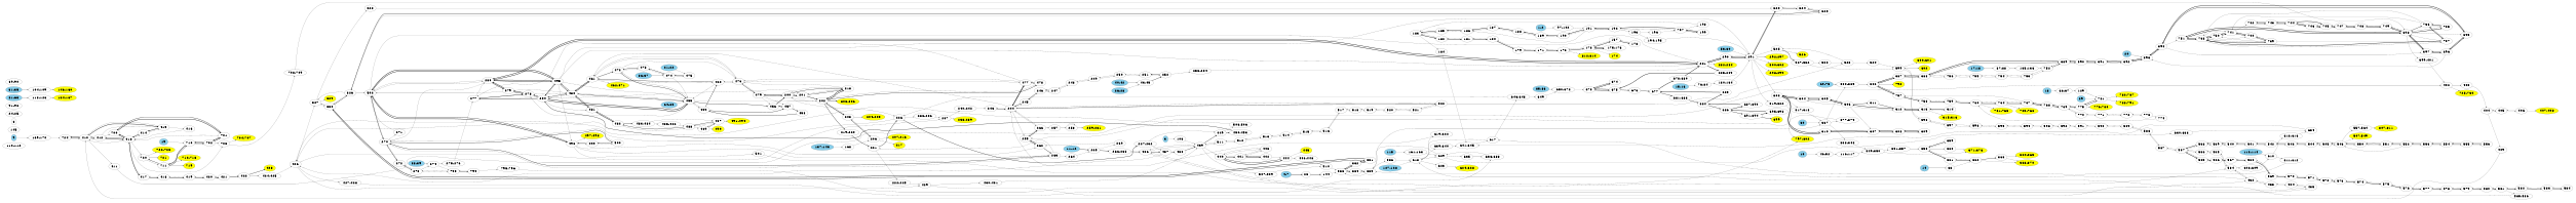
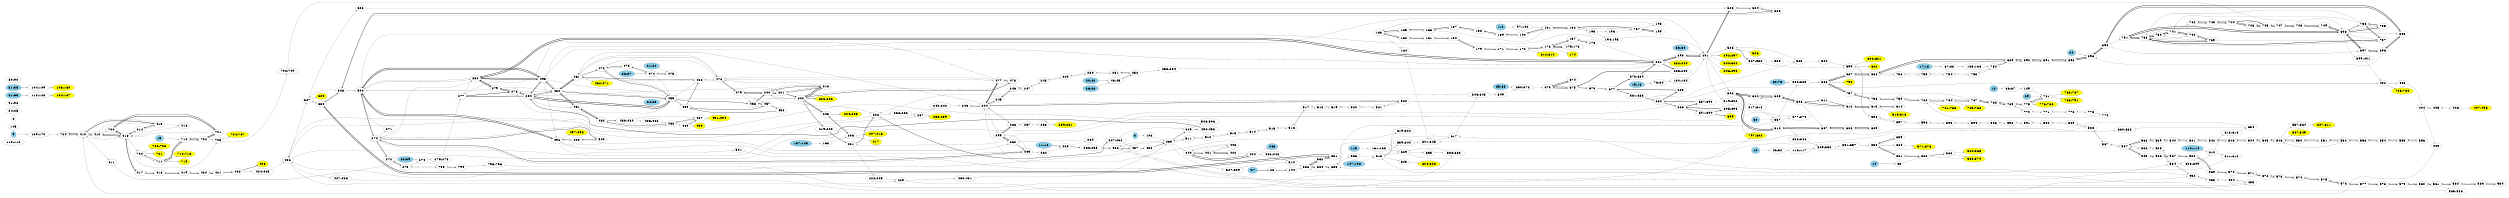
  digraph {
    rankdir=LR
    node [fontsize=40]
    edge [penwidth=1]
    "110-112"
    9 [fillcolor=skyblue style=filled]
    "169-170"
    724
    410
    412
    415
    411
    502
    270
    495
    280
    281
    496
    272
    263
    500
    271
    291
    455
    n21 [label=254]
    480
    279
    290
    "285-289"
    "282-284" [fillcolor=yellow style=filled]
    262
    499
    501
    "497-498" [fillcolor=yellow style=filled]
    273
    255
    264
    274
    793
    "275-276"
    794
    277
    "795-796"
    "797-802" [fillcolor=yellow style=filled]
    323
    525
    "319-322"
    303
    "300-302" [fillcolor=yellow style=filled]
    "298-299" [fillcolor=yellow style=filled]
    "292-297" [fillcolor=yellow style=filled]
    278
    456
    202
    459
    472
    201
    481
    461
    675
    324
    "527-532"
    526 [fillcolor=yellow style=filled]
    "317-318"
    310
    304
    325
    326
    327
    330
    329 [fillcolor=yellow style=filled]
    328
    331
    332
    333
    334
    335
    337
    336
    "380-385"
    "377-379"
    "338-348"
    618
    386
    221
    "349-350"
    387
    792 [fillcolor=yellow style=filled]
    757
    359
    358
    361
    360
    362
    "371-376" [fillcolor=yellow style=filled]
    363
    "366-370" [fillcolor=yellow style=filled]
    "364-365" [fillcolor=yellow style=filled]
    533
    599
    523
    598
    602 [fillcolor=yellow style=filled]
    "600-601" [fillcolor=yellow style=filled]
    524
    "1-2" [fillcolor=skyblue style=filled]
    "97-102"
    191
    192
    186
    190
    193
    n109 [label=797]
    185
    187
    189
    196
    "194-195"
    199
    198
    183
    "64-65" [fillcolor=skyblue style=filled]
    200
    457
    218
    "803-806" [fillcolor=yellow style=filled]
    "219-220"
    478
    203
    460
    476
    473
    482
    "646-648"
    226
    649
    "233-236"
    "227-232"
    426
    "650-672"
    237
    449
    437
    429
    "427-428"
    "240-242"
    "238-239" [fillcolor=yellow style=filled]
    243
    244
    n146 [label=266]
    477
    522
    245
    "462-471" [fillcolor=yellow style=filled]
    257
    521
    246
    265
    534
    479
    458
    206
    "204-205" [fillcolor=yellow style=filled]
    750
    738
    741
    751
    737
    739
    740
    742
    398
    736
    397
    395
    749
    735
    "399-401"
    396
    394
    748
    402
    393
    392
    391
    390
    389
    752
    388
    753
    756
    754
    755
    758
    "603-609"
    432
    535
    610
    617
    433
    536
    "613-616"
    "611-612"
    634
    "641-645"
    556
    555
    554
    553
    552
    551
    546
    550
    "557-564"
    545
    "547-549" [fillcolor=yellow style=filled]
    "807-811" [fillcolor=yellow style=filled]
    544
    759
    760
    764
    "761-763" [fillcolor=yellow style=filled]
    767
    "765-766" [fillcolor=yellow style=filled]
    768
    769
    775
    770
    781
    "776-780" [fillcolor=yellow style=filled]
    771
    "788-791" [fillcolor=yellow style=filled]
    "782-787" [fillcolor=yellow style=filled]
    145
    581
    "585-586"
    580
    582
    579
    583
    "639-640"
    629
    623
    "619-622"
    635
    "630-633"
    "624-628" [fillcolor=yellow style=filled]
    "222-225"
    "503-506"
    "450-453"
    438
    "430-431"
    "636-638"
    413
    700
    720
    703
    414
    417
    701
    416
    711
    "722-723" [fillcolor=yellow style=filled]
    721 [fillcolor=yellow style=filled]
    "708-709"
    "704-707" [fillcolor=yellow style=filled]
    418
    702
    710
    743
    744
    745
    746
    747
    "483-484"
    488
    487
    "485-486"
    489
    "491-494" [fillcolor=yellow style=filled]
    490 [fillcolor=yellow style=filled]
    8
    29 [fillcolor=skyblue style=filled]
    258
    "259-261" [fillcolor=yellow style=filled]
    307
    305
    439
    434
    673
    674
    269
    "266-268"
    436
    309
    308
    306
    311
    312
    313
    "315-316" [fillcolor=yellow style=filled]
    314
    "38-39" [fillcolor=skyblue style=filled]
    "24-25"
    773
    772
    774
    "36-37" [fillcolor=skyblue style=filled]
    474
    475
    520
    519
    518
    517
    516
    515
    514
    513
    512
    511
    440
    "507-509"
    435
    441
    444
    443
    510
    537
    587
    538
    565
    588
    539
    566
    589
    590
    591
    592
    593
    594
    595
    596
    597
    30 [fillcolor=skyblue style=filled]
    "351-357"
    19 [fillcolor=skyblue style=filled]
    719 [fillcolor=yellow style=filled]
    "712-718" [fillcolor=yellow style=filled]
    "53-60" [fillcolor=skyblue style=filled]
    10 [fillcolor=skyblue style=filled]
    "46-52"
    "116-117"
    442
    "446-448"
-   445 [fillcolor=yellow style=filled]
+   445 [fillcolor=skyblue style=filled]
    "40-42" [fillcolor=skyblue style=filled]
    "43-45"
    252
    251
    "253-254"
    250
    249
    248
    247
    676
    677
    "681-683"
    "678-680"
    684
    686
    685
    "691-694"
    "687-690"
    699 [fillcolor=yellow style=filled]
    "695-698"
    "15-16" [fillcolor=skyblue style=filled]
    "76-84"
    "130-134"
    217 [fillcolor=yellow style=filled]
    "207-216" [fillcolor=yellow style=filled]
    115 [fillcolor=skyblue style=filled]
    "161-163"
    "85-86" [fillcolor=skyblue style=filled]
    "137-143" [fillcolor=skyblue style=filled]
    168
    "26-28" [fillcolor=skyblue style=filled]
    n383 [label=157]
    178
    173
    172
    "175-176"
    174 [fillcolor=yellow style=filled]
    171
    "812-814" [fillcolor=yellow style=filled]
    179
    180
    181
    182
    184
    188
    14 [fillcolor=skyblue style=filled]
    68
    543
    542
    541
    540
    567
    568
    569
    570
    571
    572
    573
    574
    575
    576
    577
    578
    584
    20 [fillcolor=skyblue style=filled]
    "725-734" [fillcolor=yellow style=filled]
    403
    404
    406
    405
    "407-408" [fillcolor=yellow style=filled]
    409
    "91-96"
    419
    420
    421
    422
    "424-425"
    423 [fillcolor=yellow style=filled]
    "113-114" [fillcolor=skyblue style=filled]
    "69-75" [fillcolor=skyblue style=filled]
    "17-18" [fillcolor=skyblue style=filled]
    "87-88"
    "135-136"
    "11-12" [fillcolor=skyblue style=filled]
    13 [fillcolor=skyblue style=filled]
    "66-67"
    129
    "61-63" [fillcolor=skyblue style=filled]
    "118-126"
    "164-167" [fillcolor=yellow style=filled]
    "31-35" [fillcolor=skyblue style=filled]
    "104-109"
    "146-160" [fillcolor=yellow style=filled]
    "21-22" [fillcolor=skyblue style=filled]
    3 [fillcolor=skyblue style=filled]
    103
    "4-7" [fillcolor=skyblue style=filled]
    23
    144
    "89-90"
    "127-128" [fillcolor=skyblue style=filled]
    9 -> "169-170"
    "169-170" -> 724
    724 -> 410 [penwidth=4]
    410 -> 724 [penwidth=4]
    410 -> 412 [penwidth=4]
    410 -> 415 [penwidth=4]
    410 -> 411
    412 -> 410
    412 -> 415
    412 -> 413 [penwidth=4]
    412 -> 700
    415 -> 410
    415 -> 414 [penwidth=4]
    415 -> 416
    411 -> 402
    502 -> 270 [penwidth=3]
    502 -> 495 [penwidth=4]
    502 -> 280
    502 -> 281
    502 -> 496 [penwidth=4]
    270 -> 502
    270 -> 272 [penwidth=3]
    270 -> 263
    270 -> 500 [penwidth=3]
    270 -> 271
    495 -> 502 [penwidth=4]
    495 -> 280 [penwidth=4]
    495 -> 281
    495 -> 496
    495 -> 291
    495 -> 455
    495 -> n21 [penwidth=4]
    495 -> 480 [penwidth=3]
    280 -> 502
    280 -> 270
    280 -> 495 [penwidth=4]
    280 -> 281 [penwidth=4]
    280 -> 279 [penwidth=4]
    281 -> 280 [penwidth=4]
    281 -> 290 [penwidth=4]
    281 -> "285-289" [penwidth=4]
    281 -> "282-284"
    496 -> 502 [penwidth=3]
    496 -> 263
    496 -> 262
    496 -> 499
    496 -> 501
    496 -> "497-498"
    272 -> 270
    272 -> 273 [penwidth=3]
    263 -> 270 [penwidth=3]
    263 -> 255
    263 -> 264
    500 -> 270
    500 -> 499 [penwidth=3]
    271 -> 502
    291 -> 290 [penwidth=4]
    291 -> 323 [penwidth=3]
    291 -> 525
    291 -> "319-322"
    291 -> 303
    291 -> "300-302"
    291 -> "298-299"
    291 -> "292-297"
    455 -> n21 [penwidth=4]
    455 -> 480
    455 -> 278
    455 -> 456 [penwidth=3]
    455 -> 202
    455 -> 459
    455 -> 472
    n21 -> 495
    n21 -> 455 [penwidth=4]
    n21 -> 480
    n21 -> 277 [penwidth=4]
    n21 -> 278 [penwidth=4]
    n21 -> 201
    n21 -> 481
    480 -> 495 [penwidth=3]
    480 -> 455 [penwidth=3]
    480 -> n21 [penwidth=3]
    480 -> 481 [penwidth=3]
    480 -> 461 [penwidth=4]
    279 -> 502
    279 -> 280 [penwidth=4]
    279 -> 480
    279 -> 278 [penwidth=3]
    290 -> 281 [penwidth=4]
    290 -> 291 [penwidth=4]
    "285-289" -> 675 [penwidth=4]
    262 -> 263 [penwidth=3]
    262 -> 255 [penwidth=3]
    499 -> 496 [penwidth=3]
    499 -> 500
    501 -> 534
    273 -> 272
    273 -> 274
    273 -> 793
    255 -> 262 [penwidth=3]
    255 -> n146 [penwidth=4]
    264 -> 265
    274 -> 793
    274 -> "275-276"
    793 -> 273
    793 -> 794 [penwidth=3]
    "275-276" -> 277
    794 -> 793
    794 -> "795-796"
    277 -> 280
    277 -> 278 [penwidth=4]
    "795-796" -> "797-802"
    323 -> 291 [penwidth=3]
    323 -> 324 [penwidth=3]
    525 -> "527-532" [penwidth=3]
    525 -> 526
    "319-322" -> "797-802"
    303 -> "317-318"
    303 -> 310 [penwidth=4]
    303 -> 304 [penwidth=4]
    278 -> n21
    278 -> 480
    278 -> 279 [penwidth=4]
    456 -> 200 [penwidth=4]
    456 -> 457
    202 -> 200
    202 -> 218 [penwidth=4]
    202 -> "803-806" [penwidth=3]
    202 -> "219-220" [penwidth=3]
    202 -> 478 [penwidth=3]
    202 -> 203 [penwidth=4]
    459 -> 455
    459 -> 457 [penwidth=3]
    459 -> 460 [penwidth=3]
    472 -> 455 [penwidth=3]
    472 -> 476
    472 -> 473
    201 -> 202 [penwidth=4]
    201 -> 200
    201 -> 218 [penwidth=3]
    481 -> 480 [penwidth=3]
    481 -> 482 [penwidth=4]
    461 -> 480 [penwidth=4]
    461 -> 472 [penwidth=3]
    461 -> 460
    461 -> 476
    461 -> "462-471"
    675 -> 673 [penwidth=4]
    675 -> 676 [penwidth=3]
    324 -> 323
    324 -> 325 [penwidth=3]
    "527-532" -> 533
    "527-532" -> 599
    "317-318" -> 337
    310 -> 303 [penwidth=4]
    310 -> 307 [penwidth=4]
    304 -> 303 [penwidth=4]
    304 -> 305 [penwidth=4]
    325 -> 324
    325 -> 326 [penwidth=3]
    326 -> 502
    326 -> 325
    326 -> 327
    326 -> 330
    327 -> 330
    327 -> 329
    327 -> 328
    330 -> 326 [penwidth=3]
    330 -> 327
    330 -> 331 [penwidth=3]
    328 -> 323
    331 -> 330 [penwidth=4]
    331 -> 332 [penwidth=3]
    332 -> 331 [penwidth=4]
    332 -> 333 [penwidth=3]
    333 -> 332 [penwidth=4]
    333 -> 334 [penwidth=3]
    334 -> 333
    334 -> 335 [penwidth=3]
    335 -> 333
    335 -> 334
    335 -> 337
    335 -> 336
    337 -> "380-385"
    337 -> "377-379"
    337 -> "338-348"
    336 -> 618
    "380-385" -> 386
    "377-379" -> 221
    "338-348" -> "349-350"
    618 -> "639-640"
    618 -> 629
    618 -> 623
    618 -> "619-622"
    386 -> 387 [penwidth=4]
    386 -> 792
    386 -> 757 [penwidth=4]
    221 -> 226 [penwidth=3]
    221 -> "222-225"
    "349-350" -> "371-376"
    "349-350" -> "351-357"
    387 -> 386 [penwidth=4]
    387 -> 388 [penwidth=4]
    757 -> 386 [penwidth=3]
    757 -> 758 [penwidth=4]
    359 -> 358 [penwidth=4]
    358 -> 359
    358 -> 361 [penwidth=4]
    358 -> 360
    361 -> 358
    361 -> 362 [penwidth=4]
    360 -> "371-376"
    362 -> 361
    362 -> 363 [penwidth=3]
    362 -> "366-370"
    363 -> "366-370"
    363 -> "364-365"
    533 -> 523
    599 -> 598
    599 -> 602
    599 -> "600-601"
    523 -> 525
    523 -> 524
    598 -> 599
    598 -> 597
    524 -> 599
    "1-2" -> "97-102"
    "97-102" -> 191
    191 -> 192 [penwidth=3]
    191 -> 186
    191 -> 190 [penwidth=4]
    192 -> 191 [penwidth=4]
    192 -> 193
    192 -> n109
    186 -> 185 [penwidth=4]
    186 -> 187
    190 -> 191
    190 -> 189 [penwidth=4]
    193 -> 196
    193 -> "194-195"
    n109 -> 192 [penwidth=4]
    n109 -> 199 [penwidth=3]
    n109 -> 198
    185 -> 186
    185 -> 183 [penwidth=4]
    187 -> 186 [penwidth=4]
    187 -> 188
    189 -> 190
    189 -> 188 [penwidth=4]
    196 -> n109
    "194-195" -> 291
    199 -> n109 [penwidth=4]
    198 -> 183
    183 -> 185
    183 -> 182 [penwidth=4]
    183 -> 184
    "64-65" -> 455
    200 -> 201 [penwidth=4]
    200 -> 218 [penwidth=3]
    200 -> 226
    200 -> 479 [penwidth=4]
    457 -> 456 [penwidth=3]
    457 -> 458 [penwidth=3]
    218 -> 202 [penwidth=4]
    218 -> 201
    218 -> 200
    218 -> 476
    "219-220" -> 221 [penwidth=3]
    478 -> 202
    478 -> 477 [penwidth=3]
    203 -> 202
    203 -> 206 [penwidth=3]
    203 -> "204-205"
    460 -> 455
    460 -> 461 [penwidth=3]
    460 -> 476
    476 -> 461
    476 -> 460
    476 -> 477
    476 -> 479 [penwidth=3]
    473 -> 472 [penwidth=3]
    473 -> 474
    482 -> 481 [penwidth=3]
    482 -> "483-484" [penwidth=3]
    482 -> 488
    "646-648" -> 226
    "646-648" -> 649
    226 -> "233-236"
    226 -> "227-232" [penwidth=3]
    226 -> 426
    649 -> "650-672"
    "233-236" -> 237
    "227-232" -> 449
    "227-232" -> 437
    426 -> 327
    426 -> 237
    426 -> 429
    426 -> "427-428"
    "650-672" -> 673
    237 -> "240-242"
    237 -> "238-239"
    449 -> "503-506"
    449 -> "450-453" [penwidth=3]
    437 -> 426
    437 -> 438 [penwidth=3]
    429 -> 432
    429 -> "430-431"
    "427-428" -> "636-638"
    "240-242" -> 243
    243 -> 244 [penwidth=3]
    244 -> 255
    244 -> 461
    244 -> 243
    244 -> n146
    244 -> 477 [penwidth=4]
    244 -> 522 [penwidth=3]
    244 -> 245
    n146 -> 255
    n146 -> 244
    n146 -> 257
    477 -> 277
    477 -> 478
    477 -> 476
    477 -> 244 [penwidth=4]
    522 -> 523
    522 -> 244
    522 -> 521
    245 -> 244 [penwidth=3]
    245 -> 246
    257 -> 258
    521 -> 522
    521 -> 520
    246 -> 245 [penwidth=3]
    246 -> 247
    265 -> 269
    265 -> "266-268" [penwidth=3]
    534 -> "603-609"
    534 -> 432
    534 -> 535
    479 -> 456
    479 -> 200 [penwidth=3]
    479 -> 457
    479 -> 476
    458 -> 459 [penwidth=3]
    206 -> 203
    206 -> 217
    206 -> "207-216"
    750 -> 738 [penwidth=4]
    750 -> 741 [penwidth=4]
    738 -> 750 [penwidth=4]
    738 -> 741
    738 -> 751 [penwidth=4]
    738 -> 737
    738 -> 739 [penwidth=4]
    738 -> 740
    741 -> 750 [penwidth=4]
    741 -> 740 [penwidth=3]
    741 -> 742
    751 -> 738 [penwidth=4]
    751 -> 398 [penwidth=4]
    737 -> 738 [penwidth=4]
    737 -> 398
    737 -> 736
    739 -> 750
    739 -> 738
    739 -> 737
    739 -> 740 [penwidth=3]
    740 -> 741 [penwidth=4]
    740 -> 739 [penwidth=3]
    742 -> 743 [penwidth=4]
    398 -> 751 [penwidth=4]
    398 -> 736 [penwidth=3]
    398 -> 397 [penwidth=4]
    398 -> 395
    398 -> 749 [penwidth=3]
    398 -> 735 [penwidth=4]
    398 -> "399-401"
    736 -> 738
    736 -> 741
    736 -> 737 [penwidth=4]
    736 -> 735
    397 -> 398 [penwidth=4]
    397 -> 396 [penwidth=4]
    395 -> 396 [penwidth=3]
    395 -> 394 [penwidth=4]
    749 -> 398 [penwidth=4]
    749 -> 748 [penwidth=3]
    735 -> 398
    735 -> 736 [penwidth=4]
    "399-401" -> 402
    396 -> 397 [penwidth=3]
    396 -> 395 [penwidth=4]
    396 -> 393
    394 -> 751
    394 -> 397
    394 -> 395 [penwidth=3]
    394 -> 393 [penwidth=4]
    748 -> 749 [penwidth=4]
    748 -> 747 [penwidth=3]
    402 -> "725-734"
    402 -> 403
    393 -> 394 [penwidth=4]
    393 -> 392 [penwidth=4]
    392 -> 393 [penwidth=4]
    392 -> 391 [penwidth=4]
    391 -> 392 [penwidth=4]
    391 -> 390 [penwidth=4]
    390 -> 391 [penwidth=4]
    390 -> 389 [penwidth=4]
    389 -> 390 [penwidth=4]
    389 -> 752
    389 -> 388 [penwidth=4]
    752 -> 389 [penwidth=3]
    752 -> 753
    388 -> 387 [penwidth=4]
    388 -> 389 [penwidth=3]
    388 -> 756
    753 -> 752
    753 -> 754
    756 -> 388
    756 -> 755
    754 -> 753
    754 -> 755
    755 -> 756
    755 -> 754
    758 -> 757
    758 -> 759 [penwidth=4]
    "603-609" -> 610
    432 -> 534
    432 -> 617
    432 -> 433
    535 -> 534
    535 -> 536
    610 -> "613-616"
    610 -> "611-612"
    617 -> 618
    617 -> "646-648"
    433 -> 432
    433 -> 434
    536 -> 535
    536 -> 537
    "613-616" -> 634
    "611-612" -> 335
    634 -> "641-645"
    "641-645" -> 617
    556 -> 555 [penwidth=4]
    555 -> 556
    555 -> 554 [penwidth=4]
    554 -> 555
    554 -> 553 [penwidth=4]
    553 -> 554
    553 -> 552 [penwidth=4]
    552 -> 553
    552 -> 551 [penwidth=4]
    552 -> 546
    551 -> 552
    551 -> 550 [penwidth=4]
    546 -> 550
    546 -> "557-564"
    546 -> 545 [penwidth=4]
    546 -> "547-549"
    550 -> 551
    550 -> 546 [penwidth=4]
    "557-564" -> "807-811"
    545 -> 546
    545 -> 544 [penwidth=4]
    544 -> 545
    544 -> 543 [penwidth=4]
    759 -> 758
    759 -> 760 [penwidth=4]
    760 -> 759
    760 -> 764 [penwidth=4]
    760 -> "761-763"
    764 -> 760
    764 -> 767 [penwidth=4]
    764 -> "765-766"
    767 -> 757
    767 -> 764
    767 -> 768 [penwidth=4]
    768 -> 767 [penwidth=3]
    768 -> 769 [penwidth=4]
    769 -> 768 [penwidth=3]
    769 -> 775 [penwidth=4]
    769 -> 770
    775 -> 769
    775 -> 781 [penwidth=3]
    775 -> "776-780"
    770 -> 769
    770 -> 771
    781 -> 775 [penwidth=3]
    781 -> "788-791"
    781 -> "782-787"
    771 -> 770
    771 -> 772
    581 -> "585-586"
    581 -> 580
    581 -> 582 [penwidth=4]
    "585-586" -> 618
    580 -> 581 [penwidth=4]
    580 -> 579
    582 -> 581
    582 -> 583 [penwidth=4]
    579 -> 580 [penwidth=4]
    579 -> 578
    583 -> 582
    583 -> 584 [penwidth=4]
    "639-640" -> "641-645"
    629 -> 335
    629 -> 635
    629 -> "630-633"
    623 -> "624-628"
    "619-622" -> 244
    635 -> "636-638"
    "630-633" -> 634
    "222-225" -> 429
    "503-506" -> 426
    "450-453" -> n21 [penwidth=3]
    438 -> 439 [penwidth=3]
    "430-431" -> 439
    "636-638" -> 629
    413 -> 410
    413 -> 412 [penwidth=3]
    413 -> 700 [penwidth=4]
    413 -> 720
    413 -> 703
    413 -> 414
    413 -> 417 [penwidth=4]
    700 -> 413 [penwidth=3]
    700 -> 701 [penwidth=4]
    720 -> 711
    720 -> "722-723"
    720 -> 721
    703 -> "708-709"
    703 -> "704-707"
    414 -> 415
    414 -> 413 [penwidth=4]
    417 -> 413
    417 -> 418 [penwidth=4]
    701 -> 413
    701 -> 700 [penwidth=3]
    701 -> 702 [penwidth=4]
    416 -> 413
    711 -> 720 [penwidth=3]
    711 -> 710 [penwidth=3]
    711 -> 719
    711 -> "712-718"
    "708-709" -> 398
    418 -> 417
    418 -> 419 [penwidth=4]
    702 -> 703
    702 -> 701 [penwidth=4]
    702 -> 710 [penwidth=4]
    710 -> 711 [penwidth=4]
    710 -> 702 [penwidth=4]
    743 -> 742 [penwidth=3]
    743 -> 744 [penwidth=4]
    744 -> 743 [penwidth=3]
    744 -> 745 [penwidth=4]
    744 -> 746 [penwidth=4]
    745 -> 746 [penwidth=3]
    745 -> 747 [penwidth=4]
    746 -> 744 [penwidth=3]
    746 -> 745 [penwidth=4]
    747 -> 748 [penwidth=4]
    747 -> 745 [penwidth=3]
    "483-484" -> 487
    "483-484" -> "485-486"
    488 -> 482 [penwidth=3]
    488 -> 487
    488 -> 489
    487 -> 488 [penwidth=3]
    487 -> 489
    487 -> "491-494"
    "485-486" -> 488
    489 -> 487 [penwidth=3]
    489 -> 490
    29 -> 781
    258 -> 258
    258 -> "259-261"
    307 -> 310 [penwidth=4]
    307 -> 308 [penwidth=4]
    305 -> 304 [penwidth=4]
    305 -> 306 [penwidth=4]
    439 -> 449 [penwidth=3]
    439 -> 436
    439 -> 511
    439 -> 440
    439 -> "507-509"
    434 -> 433
    434 -> 435
    673 -> 675 [penwidth=3]
    673 -> 674 [penwidth=4]
    674 -> 673 [penwidth=3]
    269 -> 262
    "266-268" -> 436 [penwidth=3]
    436 -> 437 [penwidth=3]
    436 -> 439
    436 -> 435
    309 -> 308 [penwidth=4]
    308 -> 307 [penwidth=4]
    308 -> 309 [penwidth=4]
    306 -> 304
    306 -> 307
    306 -> 305 [penwidth=4]
    306 -> 311 [penwidth=3]
    306 -> 312
    311 -> 312 [penwidth=3]
    312 -> 306 [penwidth=4]
    312 -> 313 [penwidth=4]
    313 -> 312 [penwidth=4]
    313 -> "315-316"
    313 -> 314
    314 -> 313 [penwidth=4]
    "38-39" -> 274
    773 -> 772
    773 -> 774
    772 -> 771
    772 -> 773
    774 -> 760
    "36-37" -> 474
    474 -> 455
    474 -> 473 [penwidth=3]
    474 -> 475
    475 -> 474 [penwidth=3]
    520 -> 521
    520 -> 519
    519 -> 520
    519 -> 518
    518 -> 519
    518 -> 517
    517 -> 518
    517 -> 516
    516 -> 517
    516 -> 515
    515 -> 516
    515 -> 514
    514 -> 515
    514 -> 513
    513 -> 514
    513 -> 512
    512 -> 513
    512 -> 511
    511 -> 439
    511 -> 512
    440 -> 441 [penwidth=3]
    440 -> 444 [penwidth=4]
    440 -> 443
    "507-509" -> 510
    435 -> 434
    435 -> 436
    441 -> 440
    441 -> 443
    441 -> 442 [penwidth=4]
    444 -> 440 [penwidth=3]
    444 -> "446-448"
    444 -> 445
    443 -> 440
    443 -> 441
    510 -> 333
    537 -> 536
    537 -> 587
    537 -> 538
    537 -> 565 [penwidth=4]
    587 -> 537
    587 -> 588
    538 -> 537 [penwidth=4]
    538 -> 539
    565 -> 537
    565 -> 566 [penwidth=4]
    588 -> 587
    588 -> 589
    539 -> 538 [penwidth=4]
    539 -> 540
    566 -> 565
    566 -> 567 [penwidth=4]
    589 -> 588
    589 -> 590
    590 -> 589
    590 -> 591
    591 -> 590
    591 -> 592
    592 -> 591
    592 -> 593
    593 -> 592
    593 -> 594
    594 -> 593
    594 -> 595
    595 -> 594
    595 -> 596
    596 -> 595
    596 -> 597
    597 -> 598
    597 -> 596
    30 -> 337
    "351-357" -> 358
    19 -> 710
    "53-60" -> 291
    10 -> "46-52"
    "46-52" -> "116-117"
    "116-117" -> "349-350"
    442 -> 441 [penwidth=3]
    442 -> 444
    "446-448" -> 510
    "40-42" -> "43-45"
    "43-45" -> 252 [penwidth=3]
    252 -> 251 [penwidth=3]
    252 -> "253-254"
    251 -> 252
    251 -> 250
    "253-254" -> 281
    250 -> 251
    250 -> 249
    249 -> 250
    249 -> 248
    248 -> 249
    248 -> 247
    247 -> 246 [penwidth=3]
    247 -> 248
    676 -> 677 [penwidth=3]
    677 -> "681-683" [penwidth=3]
    677 -> "678-680" [penwidth=4]
    "681-683" -> 684 [penwidth=3]
    "678-680" -> 281 [penwidth=4]
    684 -> 686 [penwidth=3]
    684 -> 685 [penwidth=4]
    686 -> "691-694" [penwidth=3]
    686 -> "687-690" [penwidth=4]
    685 -> 677 [penwidth=4]
    "691-694" -> 699 [penwidth=3]
    "691-694" -> "695-698" [penwidth=4]
    "687-690" -> 684 [penwidth=4]
    "695-698" -> 686 [penwidth=4]
    "15-16" -> "76-84"
    "76-84" -> "130-134"
    "130-134" -> 291
    115 -> "161-163"
    "161-163" -> 629
    "85-86" -> "650-672"
    "137-143" -> 168
    168 -> 206
    "26-28" -> "43-45"
    n383 -> 178 [penwidth=4]
    n383 -> 173
    178 -> n383
    173 -> n383 [penwidth=4]
    173 -> 172
    173 -> "175-176" [penwidth=4]
    173 -> 174
    172 -> 173 [penwidth=4]
    172 -> 171
    172 -> "812-814"
    "175-176" -> 173 [penwidth=4]
    171 -> 172 [penwidth=4]
    171 -> 179
    179 -> 171 [penwidth=4]
    179 -> 180
    180 -> 179 [penwidth=4]
    180 -> 181
    181 -> 180 [penwidth=4]
    181 -> 182
    182 -> 183
    182 -> 181 [penwidth=4]
    184 -> "641-645"
    188 -> 187 [penwidth=4]
    188 -> 189
    14 -> 68
    68 -> 362
    543 -> 544
    543 -> 542 [penwidth=4]
    542 -> 543
    542 -> 541 [penwidth=4]
    541 -> 542
    541 -> 540 [penwidth=4]
    540 -> 539 [penwidth=4]
    540 -> 541
    567 -> 566
    567 -> 568 [penwidth=4]
    568 -> 567
    568 -> 569 [penwidth=4]
    569 -> 568
    569 -> 570 [penwidth=4]
    570 -> 569
    570 -> 571 [penwidth=4]
    571 -> 570
    571 -> 572 [penwidth=4]
    572 -> 571
    572 -> 573 [penwidth=4]
    573 -> 572
    573 -> 574 [penwidth=4]
    574 -> 573
    574 -> 575 [penwidth=4]
    575 -> 574
    575 -> 576 [penwidth=4]
    576 -> 575
    576 -> 577 [penwidth=4]
    577 -> 576
    577 -> 578 [penwidth=4]
    578 -> 579 [penwidth=4]
    578 -> 577
    584 -> 583
    20 -> 393
    403 -> 404
    404 -> 405
    404 -> 409
    406 -> 405
    406 -> "407-408"
    405 -> 404
    405 -> 406
    409 -> 410
    419 -> 418
    419 -> 420 [penwidth=4]
    420 -> 419
    420 -> 421 [penwidth=4]
    421 -> 420
    421 -> 422 [penwidth=4]
    422 -> "424-425"
    422 -> 423 [penwidth=3]
    "424-425" -> 426
    "113-114" -> 610
    "69-75" -> "380-385"
    "17-18" -> "87-88"
    "87-88" -> "135-136"
    "135-136" -> 752
    "11-12" -> 265 [penwidth=3]
    13 -> "66-67"
    "66-67" -> 129
    129 -> 781
    "61-63" -> "118-126"
    "118-126" -> "164-167"
    "31-35" -> "104-109"
    "104-109" -> "146-160"
    "21-22" -> 475
    3 -> 103
    103 -> 439
    "4-7" -> 23 [penwidth=3]
    23 -> 144 [penwidth=3]
    144 -> 333
    "127-128" -> 618
  }
